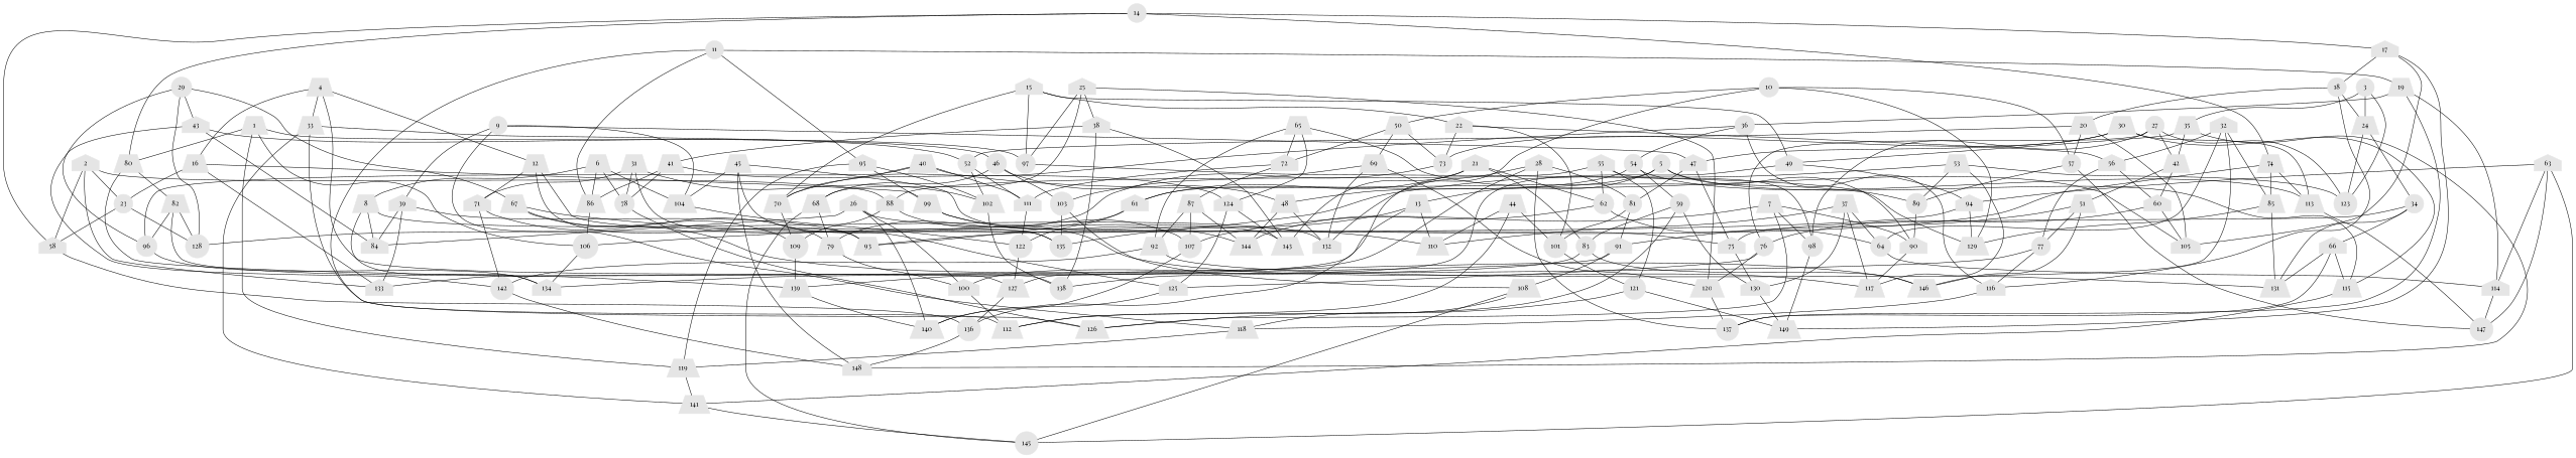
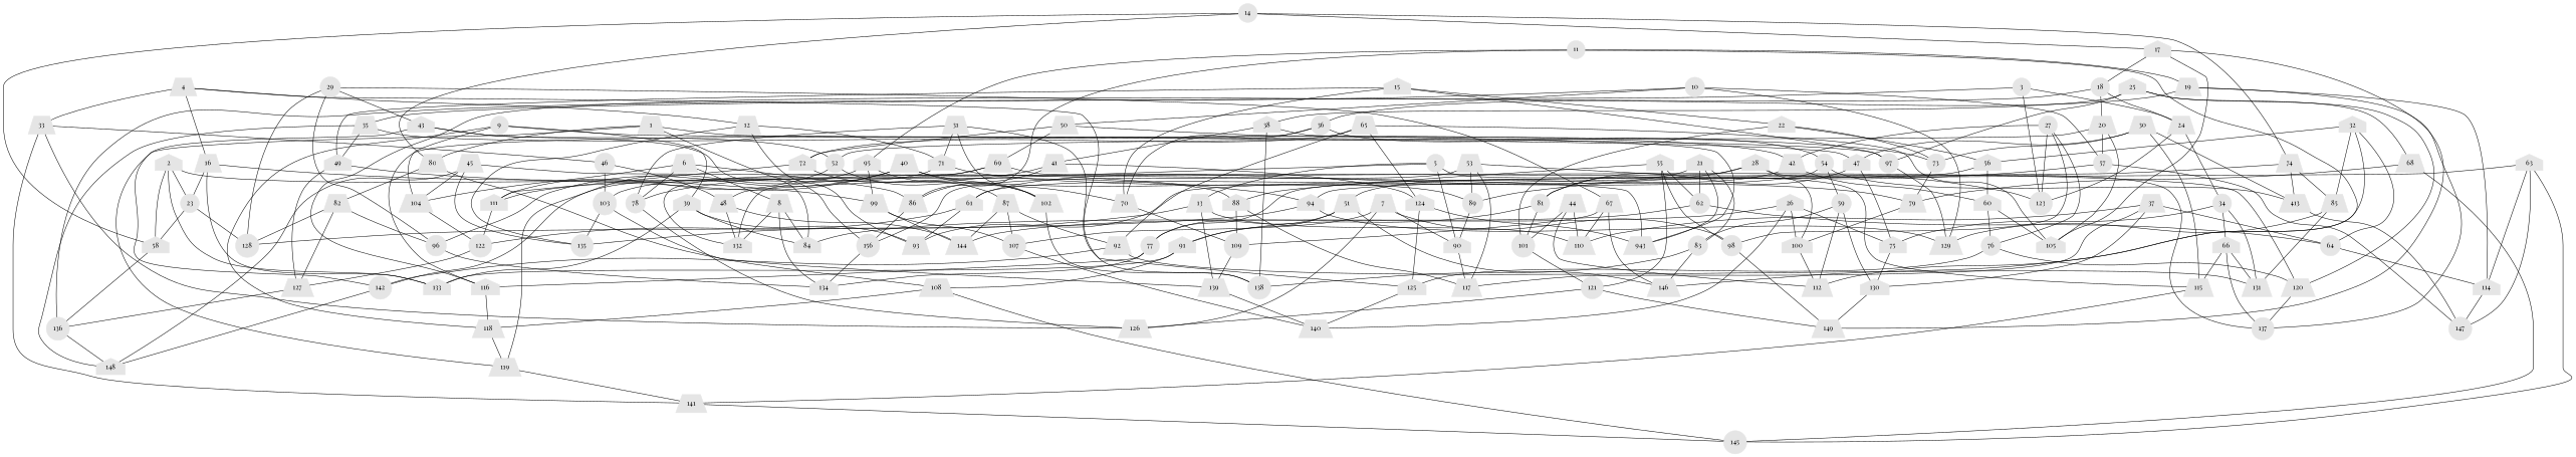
  graph {
    fontname="Playfair Display"
    node [color=gray90 fontname="Playfair Display" shape=trapezium style=filled]
    edge [fontname="Playfair Display"]
    1
    80
    97 [shape=circle]
-   106 [shape=circle]
+   106 [shape=circle label=156]
    119
    139
    82
    129
    134 [shape=house]
    141
    2 [shape=house]
    23 [shape=circle]
    58 [shape=house]
    88 [shape=house]
    133 [shape=house]
    128 [shape=circle]
    136 [shape=circle]
    117
    109 [shape=circle]
    3 [shape=circle]
    24
    35
    123 [shape=circle]
    34 [shape=circle]
    49 [shape=house]
    42
    148 [shape=house]
    44
    112
    110
    101 [shape=circle]
    4
    12
    16
    33
    138 [shape=circle]
    71 [shape=house]
    93
    135 [shape=circle]
    99
    126
    46 [shape=circle]
    5 [shape=circle]
    13
    48
    90 [shape=house]
    115
    132 [shape=house]
    144
    6
    8
    78 [shape=circle]
    86
    104
    84 [shape=house]
    122 [shape=circle]
    7
    98 [shape=circle]
    107 [shape=circle]
    149
    140
    9 [shape=circle]
    39 [shape=house]
    47 [shape=house]
    118
    75 [shape=house]
    81 [shape=circle]
    10 [shape=circle]
    50
    57 [shape=circle]
    73 [shape=circle]
    69
    72 [shape=house]
    89 [shape=circle]
    147 [shape=circle]
    11 [shape=circle]
    19
    95 [shape=house]
    36 [shape=circle]
    114 [shape=house]
    137 [shape=circle]
    102
    142 [shape=circle]
    79
    14 [shape=circle]
    17 [shape=house]
    74
    18 [shape=circle]
    105 [shape=house]
-   113
+   113 [label=413]
    85
    15 [shape=house]
    22 [shape=house]
    70
    56 [shape=house]
    94 [shape=house]
    127
    20
    116 [shape=house]
    52 [shape=circle]
    54 [shape=circle]
    111 [shape=house]
    21 [shape=house]
    61 [shape=house]
    62 [shape=circle]
    83 [shape=circle]
-   143
+   143 [label=943]
    64 [shape=circle]
    146
    60 [shape=house]
    77 [shape=circle]
    121 [shape=circle]
    66 [shape=house]
    131
    25 [shape=house]
    38 [shape=house]
    68
    120
    41
    145 [shape=circle]
    26 [shape=house]
    100 [shape=house]
    130 [shape=house]
    27 [shape=circle]
    76 [shape=circle]
    51
    125 [shape=house]
    28 [shape=house]
    91 [shape=house]
    29 [shape=circle]
    43 [shape=house]
    67
    96 [shape=circle]
    30
    31
    32 [shape=house]
    103 [shape=circle]
    59 [shape=circle]
    37
    124 [shape=house]
    40
    45
    108
    87
    53
    55 [shape=house]
    63 [shape=house]
    65
    92
    1 -- 80
    1 -- 97
    1 -- 106
    1 -- 119
    80 -- 139
    80 -- 82
    97 -- 129
    106 -- 134
    119 -- 141
    139 -- 140
    82 -- 128
    82 -- 127
    82 -- 96
    141 -- 145
    2 -- 23
    2 -- 58
    2 -- 88
    2 -- 133
    23 -- 58
    23 -- 128
    58 -- 136
    88 -- 117
    88 -- 109
    136 -- 148
    109 -- 139
    3 -- 24
    3 -- 35
    3 -- 123
    24 -- 123
    24 -- 34
    35 -- 49
    35 -- 42
    35 -- 148
    34 -- 75
    34 -- 66
    34 -- 131
    49 -- 94
    49 -- 127
    42 -- 60
    42 -- 51
    44 -- 112
    44 -- 110
    44 -- 101
    101 -- 121
    4 -- 12
    4 -- 16
    4 -- 33
    4 -- 138
    12 -- 71
    12 -- 93
    12 -- 135
    16 -- 23
    16 -- 133
    16 -- 99
    33 -- 141
    33 -- 126
    33 -- 46
    71 -- 142
    71 -- 79
    99 -- 144
    99 -- 107
    46 -- 48
-   46 -- 68
    46 -- 103
    5 -- 13
    5 -- 48
    5 -- 90
    5 -- 115
    13 -- 139
    13 -- 110
    13 -- 135
    48 -- 132
    48 -- 144
    90 -- 117
    115 -- 141
    6 -- 8
    6 -- 78
    6 -- 86
    6 -- 104
    8 -- 134
    8 -- 132
    8 -- 84
    78 -- 126
    86 -- 106
    104 -- 122
    122 -- 127
    7 -- 126
    7 -- 90
    7 -- 98
    7 -- 107
    98 -- 149
    107 -- 140
    9 -- 104
    9 -- 39
    9 -- 47
    9 -- 118
    39 -- 133
    39 -- 93
    39 -- 84
    47 -- 75
    47 -- 81
    118 -- 119
    75 -- 130
    81 -- 101
    81 -- 91
    10 -- 129
    10 -- 136
    10 -- 50
    10 -- 57
    50 -- 73
    50 -- 69
    50 -- 72
    57 -- 89
    57 -- 147
    73 -- 79
    69 -- 132
    69 -- 120
    69 -- 103
    72 -- 111
    72 -- 87
    89 -- 90
    11 -- 112
    11 -- 86
    11 -- 19
    11 -- 95
    19 -- 36
    19 -- 114
    19 -- 137
    95 -- 119
    95 -- 99
    95 -- 102
    36 -- 70
    36 -- 116
    36 -- 54
    114 -- 147
    102 -- 138
    142 -- 148
    79 -- 100
    14 -- 80
    14 -- 58
    14 -- 17
    14 -- 74
    17 -- 149
    17 -- 18
    17 -- 105
    74 -- 93
    74 -- 113
    74 -- 85
    18 -- 24
    18 -- 20
    18 -- 116
    113 -- 147
    85 -- 129
    85 -- 131
    15 -- 97
    15 -- 49
    15 -- 22
    15 -- 70
    22 -- 101
    22 -- 73
    22 -- 56
    70 -- 109
    56 -- 60
    56 -- 77
    94 -- 129
    94 -- 128
    127 -- 136
    20 -- 57
    20 -- 105
    20 -- 52
    116 -- 118
    52 -- 102
    52 -- 111
    54 -- 113
    54 -- 61
    54 -- 59
    111 -- 122
    21 -- 61
    21 -- 62
    21 -- 83
    21 -- 143
    61 -- 93
    61 -- 122
    62 -- 144
    62 -- 64
    83 -- 138
    83 -- 146
    64 -- 114
    60 -- 105
    60 -- 76
    77 -- 134
    77 -- 116
    121 -- 126
    121 -- 149
    66 -- 115
    66 -- 137
    66 -- 131
    25 -- 97
    25 -- 38
    25 -- 68
    25 -- 120
    38 -- 138
    38 -- 143
    38 -- 41
    68 -- 79
    68 -- 145
    120 -- 137
    41 -- 78
    41 -- 86
    41 -- 124
    26 -- 84
    26 -- 140
    26 -- 75
    26 -- 100
    100 -- 112
    130 -- 149
    27 -- 123
    27 -- 42
    27 -- 98
    27 -- 76
    76 -- 120
    76 -- 125
    51 -- 146
    51 -- 77
    51 -- 91
    125 -- 140
    28 -- 132
    28 -- 81
    28 -- 137
    28 -- 100
    91 -- 133
    91 -- 108
    29 -- 128
    29 -- 43
    29 -- 67
    29 -- 96
    43 -- 84
    43 -- 142
    43 -- 52
    67 -- 109
    67 -- 110
    67 -- 146
    96 -- 134
    30 -- 115
    30 -- 47
    30 -- 73
    30 -- 113
    31 -- 71
    31 -- 78
    31 -- 102
    31 -- 125
    32 -- 85
    32 -- 56
    32 -- 64
    32 -- 146
    103 -- 135
    103 -- 108
    59 -- 112
    59 -- 83
    59 -- 130
    37 -- 117
    37 -- 110
    37 -- 64
    37 -- 130
    124 -- 143
    124 -- 125
    40 -- 89
    40 -- 70
    40 -- 111
    40 -- 96
    45 -- 148
    45 -- 135
    45 -- 104
    45 -- 143
    108 -- 118
    108 -- 145
    87 -- 144
    87 -- 107
    87 -- 92
    53 -- 106
    53 -- 117
    53 -- 123
    53 -- 89
    55 -- 88
    55 -- 98
    55 -- 62
    55 -- 121
    63 -- 147
    63 -- 114
    63 -- 94
    63 -- 145
    65 -- 72
    65 -- 105
    65 -- 124
    65 -- 92
    92 -- 142
    92 -- 131
  }
